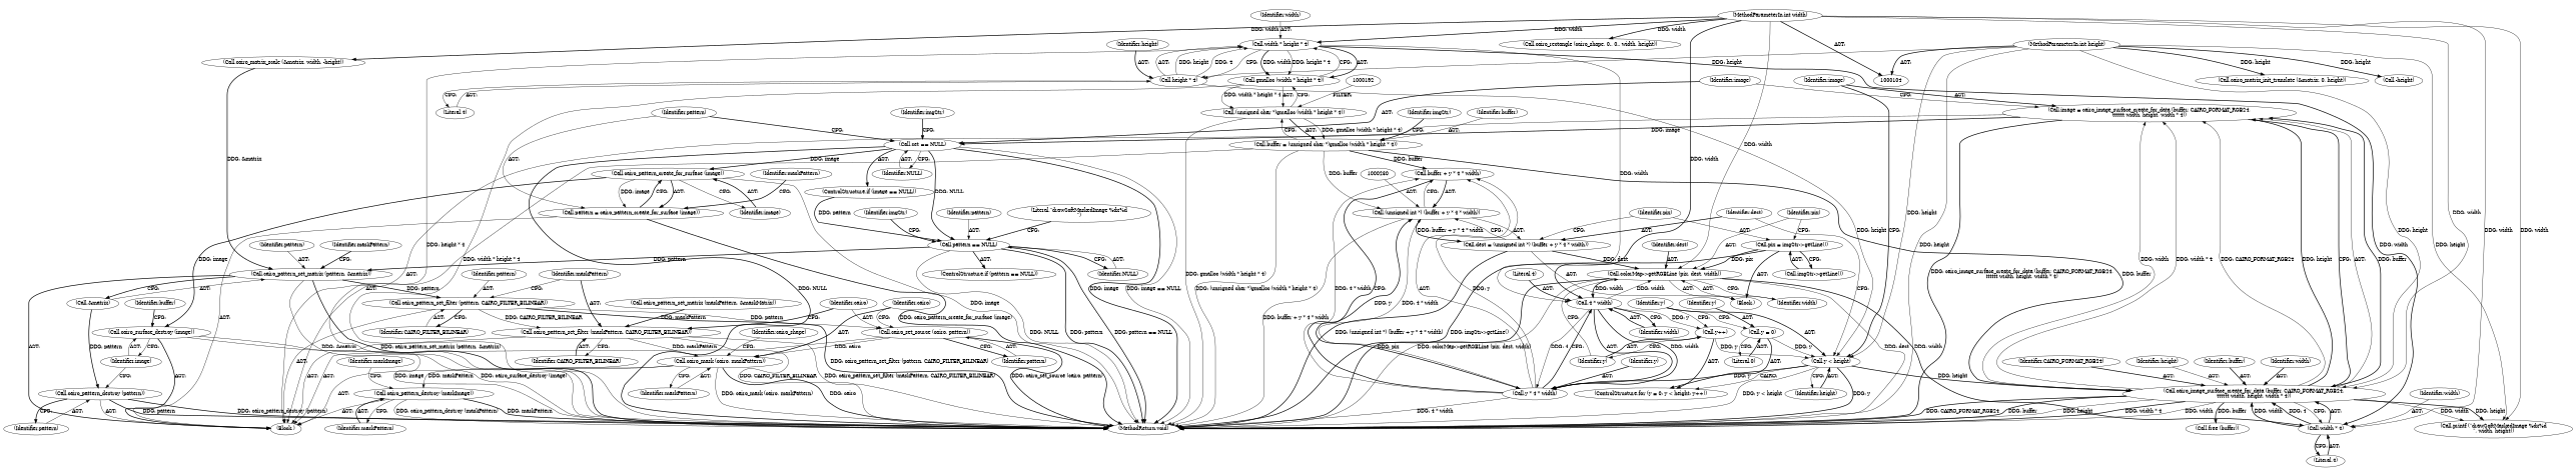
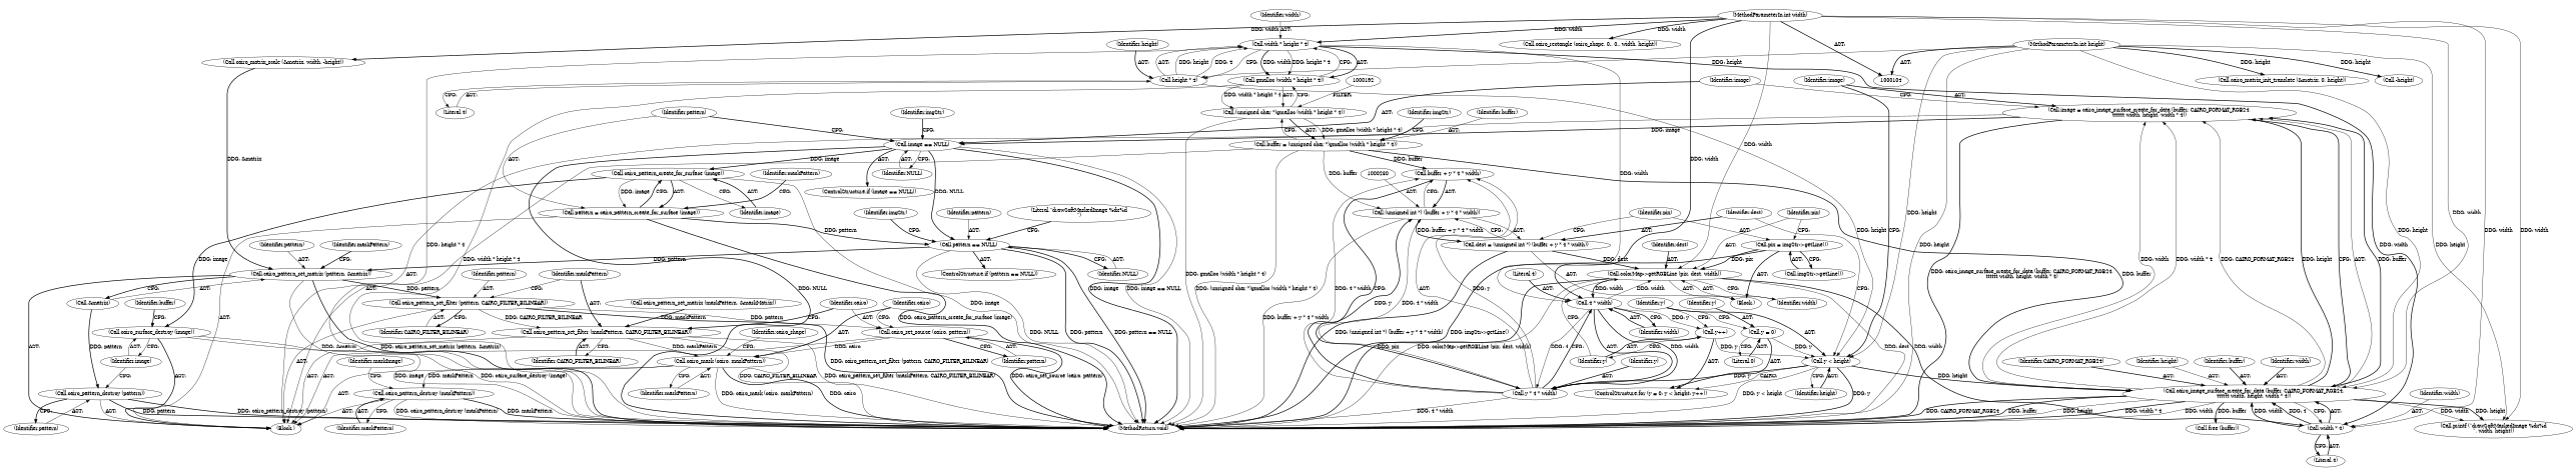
  digraph {
    edge [style=solid]
    n1 [label="(Call,cairo_pattern_create_for_surface (image))"]
    n2 [label="(Call,pattern = cairo_pattern_create_for_surface (image))"]
    n3 [label="(Call,cairo_surface_destroy (image))"]
    n4 [label="(MethodReturn,void)"]
    n5 [label="(Identifier,image)"]
    n6 [label="(Call,pattern == NULL)"]
    n7 [label="(Block,)"]
    n8 [label="(Identifier,image)"]
-   n9 [label="(Call,set == NULL)"]
+   n9 [label="(Call,image == NULL)"]
    n10 [label="(Identifier,NULL)"]
    n11 [label="(ControlStructure,if (image == NULL))"]
    n12 [label="(Call,cairo_pattern_set_matrix (pattern, &matrix))"]
    n13 [label="(ControlStructure,if (pattern == NULL))"]
    n14 [label="(Identifier,NULL)"]
    n15 [label="(Call,image = cairo_image_surface_create_for_data (buffer, CAIRO_FORMAT_RGB24,\n\t\t\t\t\t\t width, height, width * 4))"]
    n16 [label="(Call,cairo_image_surface_create_for_data (buffer, CAIRO_FORMAT_RGB24,\n\t\t\t\t\t\t width, height, width * 4))"]
    n17 [label="(Call,width * 4)"]
    n18 [label="(Call,printf (\"drawSoftMaskedImage %dx%d\n\", width, height))"]
    n19 [label="(Call,free (buffer))"]
    n20 [label="(Literal,4)"]
    n21 [label="(Call,buffer = (unsigned char *)gmalloc (width * height * 4))"]
    n22 [label="(Call,(unsigned char *)gmalloc (width * height * 4))"]
    n23 [label="(Call,(unsigned int *) (buffer + y * 4 * width))"]
    n24 [label="(Call,buffer + y * 4 * width)"]
    n25 [label="(Call,gmalloc (width * height * 4))"]
    n26 [label="(Call,dest = (unsigned int *) (buffer + y * 4 * width))"]
    n27 [label="(Call,y * 4 * width)"]
    n28 [label="(Call,width * height * 4)"]
    n29 [label="(Call,height * 4)"]
    n30 [label="(Call,4 * width)"]
    n31 [label="(Call,y < height)"]
    n32 [label="(Literal,4)"]
    n33 [label="(Call,colorMap->getRGBLine (pix, dest, width))"]
    n34 [label="(Call,y++)"]
    n35 [label="(Identifier,width)"]
    n36 [label="(MethodParameterIn,int width)"]
    n37 [label="(Call,cairo_rectangle (cairo_shape, 0., 0., width, height))"]
    n38 [label="(Call,cairo_matrix_scale (&matrix, width, -height))"]
    1000104
    n40 [label="(Block,)"]
    n41 [label="(Identifier,width)"]
    n42 [label="(Identifier,height)"]
    n43 [label="(ControlStructure,for (y = 0; y < height; y++))"]
    n44 [label="(MethodParameterIn,int height)"]
    n45 [label="(Call,cairo_matrix_init_translate (&matrix, 0, height))"]
    n46 [label="(Call,-height)"]
    n47 [label="(Call,pix = imgStr->getLine())"]
    n48 [label="(Call,imgStr->getLine())"]
    n49 [label="(Identifier,y)"]
    n50 [label="(Call,y = 0)"]
    n51 [label="(Literal,0)"]
    n52 [label="(Call,cairo_pattern_set_filter (pattern, CAIRO_FILTER_BILINEAR))"]
    n53 [label="(Call,&matrix)"]
    n54 [label="(Call,cairo_pattern_set_filter (maskPattern, CAIRO_FILTER_BILINEAR))"]
    n55 [label="(Call,cairo_set_source (cairo, pattern))"]
    n56 [label="(Identifier,CAIRO_FILTER_BILINEAR)"]
    n57 [label="(Call,cairo_pattern_destroy (pattern))"]
    n58 [label="(Call,cairo_mask (cairo, maskPattern))"]
    n59 [label="(Identifier,CAIRO_FILTER_BILINEAR)"]
    n60 [label="(Identifier,pattern)"]
-   n61 [label="(Call,cairo_pattern_destroy (maskImage))"]
+   n61 [label="(Call,cairo_pattern_destroy (maskPattern))"]
    n62 [label="(Identifier,maskPattern)"]
    n63 [label="(Identifier,maskPattern)"]
    n64 [label="(Identifier,pattern)"]
    n65 [label="(Identifier,CAIRO_FORMAT_RGB24)"]
    n66 [label="(Identifier,pix)"]
    n67 [label="(Identifier,maskPattern)"]
    n68 [label="(Identifier,y)"]
    n69 [label="(Identifier,maskPattern)"]
    n70 [label="(Identifier,buffer)"]
    n71 [label="(Identifier,buffer)"]
    n72 [label="(Literal,\"drawSoftMaskedImage %dx%d\n\")"]
    n73 [label="(Identifier,height)"]
    n74 [label="(Identifier,y)"]
    n75 [label="(Identifier,imgStr)"]
    n76 [label="(Identifier,y)"]
    n77 [label="(Identifier,pattern)"]
    n78 [label="(Identifier,pattern)"]
    n79 [label="(Identifier,imgStr)"]
    n80 [label="(Identifier,width)"]
    n81 [label="(Identifier,cairo_shape)"]
    n82 [label="(Identifier,maskImage)"]
    n83 [label="(Identifier,image)"]
    n84 [label="(Literal,4)"]
    n85 [label="(Identifier,width)"]
    n86 [label="(Identifier,cairo)"]
    n87 [label="(Identifier,image)"]
    n88 [label="(Identifier,pix)"]
    n89 [label="(Identifier,pattern)"]
    n90 [label="(Identifier,dest)"]
    n91 [label="(Identifier,maskPattern)"]
    n92 [label="(Identifier,height)"]
    n93 [label="(Identifier,buffer)"]
    n94 [label="(Identifier,width)"]
    n95 [label="(Identifier,dest)"]
    n96 [label="(Identifier,cairo)"]
    n97 [label="(Identifier,pattern)"]
    n98 [label="(Call,cairo_pattern_set_matrix (maskPattern, &maskMatrix))"]
    n99 [label="(Identifier,imgStr)"]
    1000192
    1000230
    n1 -> n2 [label="AST: " style=bold]
    n1 -> n2 [label="DDG: image"]
    n1 -> n3 [label="DDG: image" style=bold]
    n1 -> n4 [label="DDG: image"]
    n1 -> n5 [label="CFG: "]
    n2 -> n1 [label="CFG: " style=bold]
    n2 -> n4 [label="DDG: cairo_pattern_create_for_surface (image)" style=bold]
-   n11 -> n6 [label="DDG: pattern" style=bold]
+   n2 -> n6 [label="DDG: pattern" style=bold]
    n2 -> n7 [label="AST: "]
    n3 -> n4 [label="DDG: image"]
    n3 -> n4 [label="DDG: cairo_surface_destroy (image)"]
    n3 -> n7 [label="AST: " style=bold]
    n3 -> n8 [label="CFG: "]
    n5 -> n1 [label="AST: " style=bold]
    n6 -> n4 [label="DDG: NULL"]
    n6 -> n4 [label="DDG: pattern" style=bold]
    n6 -> n4 [label="DDG: pattern == NULL" style=bold]
    n6 -> n12 [label="DDG: pattern" style=bold]
    n6 -> n13 [label="AST: " style=bold]
    n6 -> n14 [label="CFG: " style=bold]
    n8 -> n3 [label="AST: "]
    n8 -> n57 [label="CFG: "]
    n9 -> n1 [label="DDG: image" style=bold]
    n9 -> n4 [label="DDG: NULL" style=bold]
    n9 -> n4 [label="DDG: image" style=bold]
    n9 -> n4 [label="DDG: image == NULL"]
    n9 -> n6 [label="DDG: NULL" style=bold]
    n9 -> n10 [label="CFG: "]
    n9 -> n11 [label="AST: " style=bold]
    n10 -> n9 [label="AST: "]
    n12 -> n4 [label="DDG: cairo_pattern_set_matrix (pattern, &matrix)" style=bold]
    n12 -> n4 [label="DDG: &matrix"]
    n12 -> n7 [label="AST: " style=bold]
    n12 -> n52 [label="DDG: pattern" style=bold]
    n12 -> n53 [label="CFG: " style=bold]
    n14 -> n6 [label="AST: "]
    n15 -> n4 [label="DDG: cairo_image_surface_create_for_data (buffer, CAIRO_FORMAT_RGB24,\n\t\t\t\t\t\t width, height, width * 4)" style=bold]
    n15 -> n7 [label="AST: "]
    n15 -> n9 [label="DDG: image" style=bold]
    n15 -> n16 [label="CFG: " style=bold]
    n16 -> n4 [label="DDG: buffer" style=bold]
    n16 -> n4 [label="DDG: height"]
    n16 -> n4 [label="DDG: width * 4" style=bold]
    n16 -> n4 [label="DDG: width"]
    n16 -> n4 [label="DDG: CAIRO_FORMAT_RGB24" style=bold]
    n16 -> n15 [label="AST: "]
    n16 -> n15 [label="DDG: buffer" style=bold]
    n16 -> n15 [label="DDG: width"]
    n16 -> n15 [label="DDG: width * 4"]
    n16 -> n15 [label="DDG: CAIRO_FORMAT_RGB24"]
    n16 -> n15 [label="DDG: height" style=bold]
    n16 -> n17 [label="CFG: "]
    n16 -> n18 [label="DDG: width"]
    n16 -> n18 [label="DDG: height" style=bold]
    n16 -> n19 [label="DDG: buffer" style=bold]
    n17 -> n16 [label="AST: " style=bold]
    n17 -> n16 [label="DDG: width" style=bold]
    n17 -> n16 [label="DDG: 4" style=bold]
    n17 -> n20 [label="CFG: " style=bold]
    n20 -> n17 [label="AST: " style=bold]
    n21 -> n4 [label="DDG: (unsigned char *)gmalloc (width * height * 4)"]
    n21 -> n7 [label="AST: "]
    n21 -> n16 [label="DDG: buffer" style=bold]
    n21 -> n22 [label="CFG: "]
    n21 -> n23 [label="DDG: buffer"]
    n21 -> n24 [label="DDG: buffer" style=bold]
    n22 -> n4 [label="DDG: gmalloc (width * height * 4)"]
    n22 -> n21 [label="AST: " style=bold]
    n22 -> n21 [label="DDG: gmalloc (width * height * 4)"]
    n22 -> n25 [label="CFG: "]
    n23 -> n4 [label="DDG: buffer + y * 4 * width"]
    n23 -> n24 [label="CFG: "]
    n23 -> n26 [label="AST: "]
    n23 -> n26 [label="DDG: buffer + y * 4 * width" style=bold]
    n24 -> n23 [label="AST: " style=bold]
    n24 -> n27 [label="CFG: " style=bold]
    n25 -> n4 [label="DDG: width * height * 4"]
    n25 -> n22 [label="AST: "]
    n25 -> n22 [label="DDG: width * height * 4"]
    n25 -> n28 [label="CFG: "]
    n26 -> n4 [label="DDG: (unsigned int *) (buffer + y * 4 * width)" style=bold]
    n26 -> n23 [label="CFG: "]
    n26 -> n33 [label="DDG: dest" style=bold]
    n26 -> n40 [label="AST: "]
    n27 -> n4 [label="DDG: 4 * width"]
    n27 -> n23 [label="DDG: y" style=bold]
    n27 -> n23 [label="DDG: 4 * width"]
    n27 -> n24 [label="AST: "]
    n27 -> n24 [label="DDG: y"]
    n27 -> n24 [label="DDG: 4 * width"]
    n27 -> n30 [label="CFG: " style=bold]
    n28 -> n4 [label="DDG: height * 4"]
    n28 -> n17 [label="DDG: width" style=bold]
    n28 -> n25 [label="AST: " style=bold]
    n28 -> n25 [label="DDG: width" style=bold]
    n28 -> n25 [label="DDG: height * 4"]
    n28 -> n29 [label="CFG: "]
    n28 -> n30 [label="DDG: width"]
    n29 -> n28 [label="AST: "]
    n29 -> n28 [label="DDG: height"]
    n29 -> n28 [label="DDG: 4"]
    n29 -> n31 [label="DDG: height"]
    n29 -> n32 [label="CFG: "]
    n30 -> n27 [label="AST: " style=bold]
    n30 -> n27 [label="DDG: 4"]
    n30 -> n27 [label="DDG: width" style=bold]
    n30 -> n33 [label="DDG: width"]
    n30 -> n34 [label="DDG: y"]
    n30 -> n35 [label="CFG: " style=bold]
    n31 -> n4 [label="DDG: y < height"]
    n31 -> n4 [label="DDG: y" style=bold]
    n31 -> n16 [label="DDG: height" style=bold]
    n31 -> n27 [label="DDG: y" style=bold]
    n31 -> n42 [label="CFG: "]
    n31 -> n43 [label="CAIRO: "]
    n32 -> n29 [label="AST: "]
    n33 -> n4 [label="DDG: pix" style=bold]
    n33 -> n4 [label="DDG: colorMap->getRGBLine (pix, dest, width)"]
    n33 -> n4 [label="DDG: dest"]
    n33 -> n17 [label="DDG: width" style=bold]
    n33 -> n30 [label="DDG: width" style=bold]
    n33 -> n40 [label="AST: "]
    n33 -> n41 [label="CFG: "]
    n34 -> n31 [label="DDG: y"]
    n34 -> n43 [label="AST: " style=bold]
    n34 -> n49 [label="CFG: "]
    n35 -> n30 [label="AST: " style=bold]
    n36 -> n16 [label="DDG: width"]
    n36 -> n17 [label="DDG: width"]
    n36 -> n18 [label="DDG: width"]
    n36 -> n28 [label="DDG: width" style=bold]
    n36 -> n30 [label="DDG: width" style=bold]
    n36 -> n33 [label="DDG: width"]
    n36 -> n37 [label="DDG: width" style=bold]
    n36 -> n38 [label="DDG: width" style=bold]
    n36 -> 1000104 [label="AST: " style=bold]
    n38 -> n12 [label="DDG: &matrix" style=bold]
    n41 -> n33 [label="AST: "]
    n42 -> n31 [label="AST: " style=bold]
    n44 -> n4 [label="DDG: height"]
    n44 -> n16 [label="DDG: height"]
    n44 -> n18 [label="DDG: height"]
    n44 -> n29 [label="DDG: height"]
    n44 -> n31 [label="DDG: height"]
    n44 -> 1000104 [label="AST: " style=bold]
    n44 -> n45 [label="DDG: height" style=bold]
    n44 -> n46 [label="DDG: height" style=bold]
    n47 -> n4 [label="DDG: imgStr->getLine()" style=bold]
    n47 -> n33 [label="DDG: pix" style=bold]
    n47 -> n40 [label="AST: " style=bold]
    n47 -> n48 [label="CFG: " style=bold]
    n48 -> n47 [label="AST: " style=bold]
    n49 -> n33 [label="CFG: "]
    n49 -> n34 [label="AST: " style=bold]
    n50 -> n31 [label="DDG: y"]
    n50 -> n43 [label="AST: " style=bold]
    n50 -> n51 [label="CFG: "]
    n51 -> n50 [label="AST: " style=bold]
    n52 -> n4 [label="DDG: cairo_pattern_set_filter (pattern, CAIRO_FILTER_BILINEAR)" style=bold]
    n52 -> n7 [label="AST: "]
    n52 -> n54 [label="DDG: CAIRO_FILTER_BILINEAR"]
    n52 -> n55 [label="DDG: pattern"]
    n52 -> n56 [label="CFG: " style=bold]
    n53 -> n12 [label="AST: "]
    n53 -> n57 [label="DDG: pattern" style=bold]
    n54 -> n4 [label="DDG: CAIRO_FILTER_BILINEAR"]
    n54 -> n4 [label="DDG: cairo_pattern_set_filter (maskPattern, CAIRO_FILTER_BILINEAR)"]
    n54 -> n7 [label="AST: "]
    n54 -> n58 [label="DDG: maskPattern"]
    n54 -> n59 [label="CFG: "]
    n55 -> n4 [label="DDG: cairo_set_source (cairo, pattern)" style=bold]
    n55 -> n7 [label="AST: "]
    n55 -> n58 [label="DDG: cairo"]
    n55 -> n60 [label="CFG: " style=bold]
    n56 -> n52 [label="AST: "]
    n57 -> n4 [label="DDG: pattern" style=bold]
    n57 -> n4 [label="DDG: cairo_pattern_destroy (pattern)" style=bold]
    n57 -> n7 [label="AST: "]
    n57 -> n64 [label="CFG: " style=bold]
    n58 -> n4 [label="DDG: cairo" style=bold]
    n58 -> n4 [label="DDG: cairo_mask (cairo, maskPattern)"]
    n58 -> n7 [label="AST: "]
    n58 -> n61 [label="DDG: maskPattern"]
    n58 -> n62 [label="CFG: "]
    n59 -> n54 [label="AST: " style=bold]
    n60 -> n55 [label="AST: "]
    n61 -> n4 [label="DDG: maskPattern" style=bold]
    n61 -> n4 [label="DDG: cairo_pattern_destroy (maskPattern)"]
    n61 -> n7 [label="AST: "]
    n61 -> n63 [label="CFG: "]
    n62 -> n58 [label="AST: "]
    n63 -> n61 [label="AST: " style=bold]
    n64 -> n57 [label="AST: "]
    n65 -> n16 [label="AST: " style=bold]
    n66 -> n33 [label="AST: "]
    n66 -> n47 [label="CFG: "]
    n67 -> n12 [label="CFG: " style=bold]
    n68 -> n27 [label="AST: " style=bold]
    n69 -> n52 [label="CFG: "]
    n69 -> n54 [label="AST: " style=bold]
    n70 -> n3 [label="CFG: " style=bold]
    n71 -> n21 [label="AST: "]
    n72 -> n6 [label="CFG: " style=bold]
    n73 -> n16 [label="AST: "]
    n74 -> n50 [label="AST: " style=bold]
    n75 -> n6 [label="CFG: " style=bold]
    n76 -> n31 [label="AST: " style=bold]
    n76 -> n34 [label="CFG: "]
    n76 -> n50 [label="CFG: "]
    n77 -> n52 [label="AST: "]
    n78 -> n6 [label="AST: "]
    n79 -> n9 [label="CFG: " style=bold]
    n80 -> n17 [label="AST: "]
    n81 -> n58 [label="CFG: "]
    n82 -> n61 [label="CFG: "]
    n83 -> n9 [label="AST: " style=bold]
    n83 -> n15 [label="CFG: "]
    n84 -> n30 [label="AST: " style=bold]
    n85 -> n28 [label="AST: "]
    n86 -> n55 [label="CFG: "]
    n86 -> n58 [label="AST: " style=bold]
    n87 -> n15 [label="AST: " style=bold]
    n87 -> n31 [label="CFG: " style=bold]
    n88 -> n26 [label="CFG: "]
    n88 -> n47 [label="AST: "]
    n89 -> n2 [label="AST: "]
    n89 -> n9 [label="CFG: " style=bold]
    n90 -> n26 [label="AST: " style=bold]
    n90 -> n31 [label="CFG: "]
    n91 -> n2 [label="CFG: " style=bold]
    n92 -> n29 [label="AST: " style=bold]
    n93 -> n16 [label="AST: " style=bold]
    n94 -> n16 [label="AST: " style=bold]
    n95 -> n33 [label="AST: " style=bold]
    n96 -> n54 [label="CFG: " style=bold]
    n96 -> n55 [label="AST: "]
    n97 -> n12 [label="AST: "]
    n98 -> n54 [label="DDG: maskPattern" style=bold]
    n99 -> n21 [label="CFG: " style=bold]
    1000192 -> n22 [label="FILTER: "]
    1000230 -> n23 [label="AST: "]
  }
